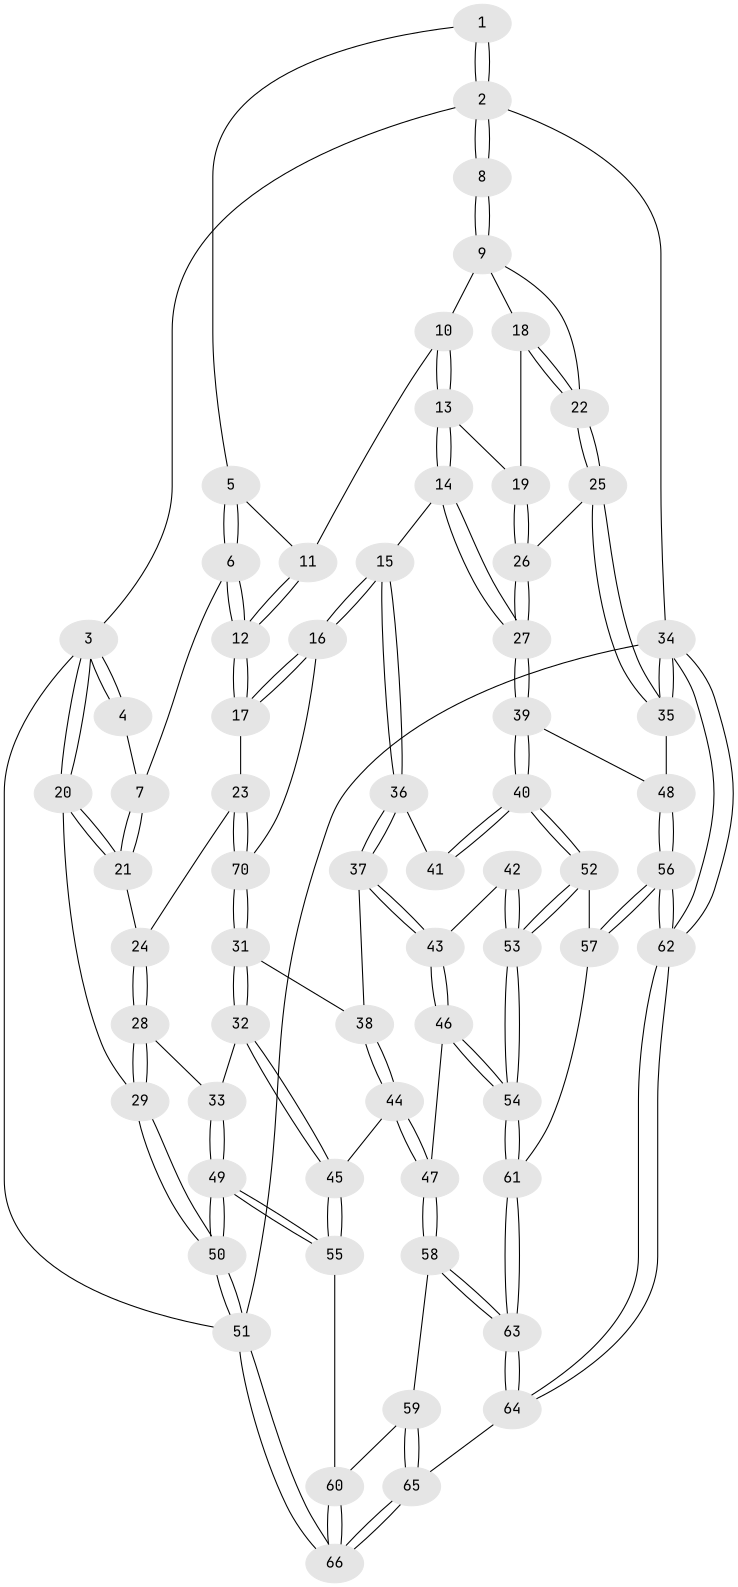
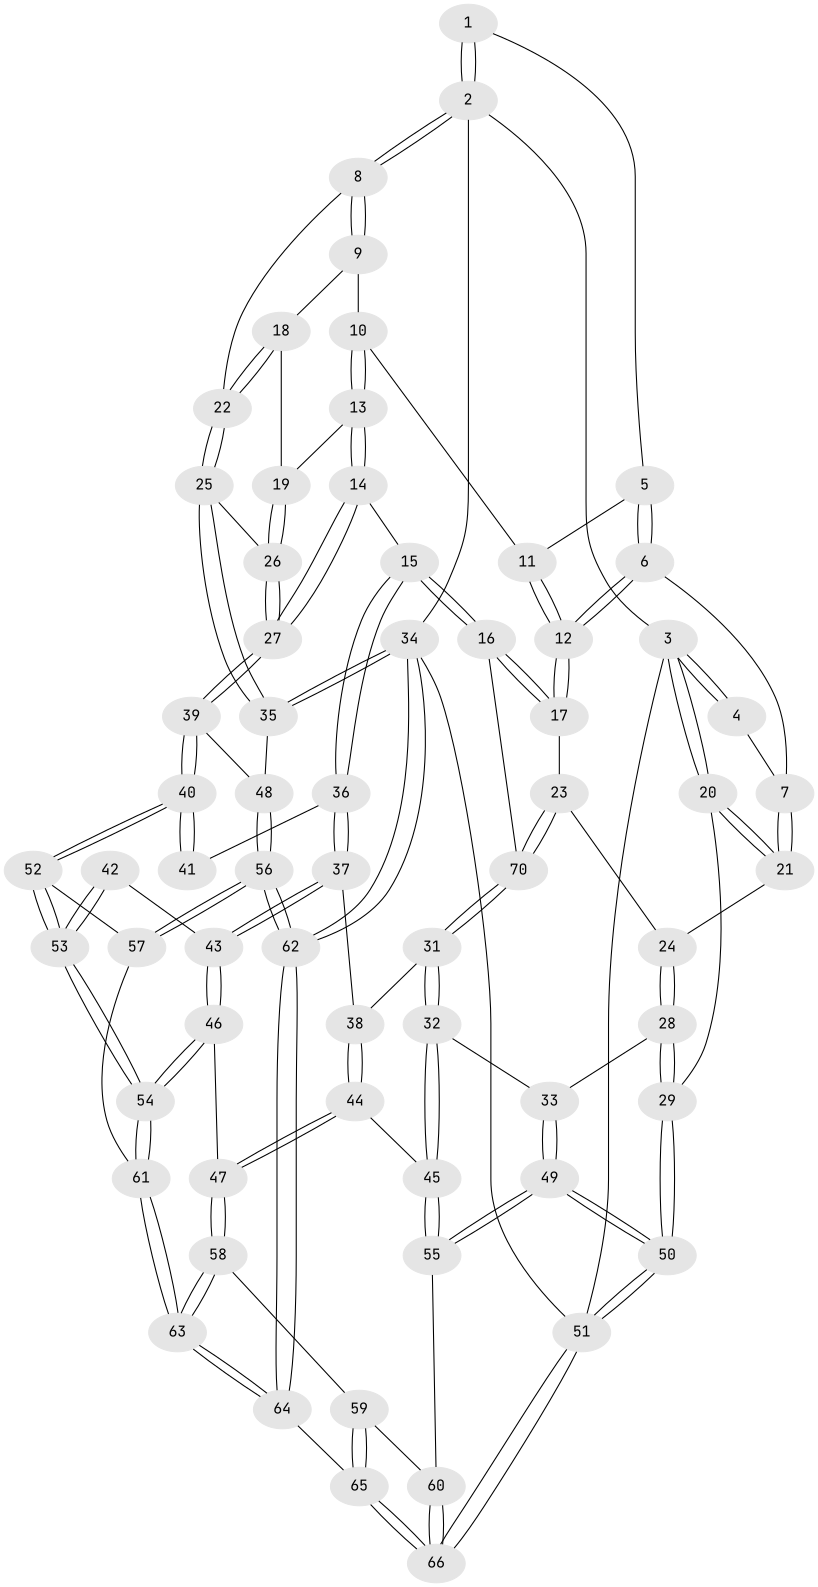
  graph {
    fontname="JetBrains Mono"
    node [color=gray90 fontname="JetBrains Mono" style=filled]
    edge [fontname="JetBrains Mono"]
    1
    2
    5
    3
    8
    34
    6
    11
    4
    20
    51
    9
    22
    35
    62
    7
    21
    29
    66
    12
    17
    24
    10
    18
    25
    13
    19
    14
    23
    15
    27
    26
    16
    36
    39
    n36 [label=70]
    37
    41
    31
    50
    28
    33
    48
    40
    49
    32
    38
    45
    44
    55
    64
    56
    43
    46
    47
    52
    53
    57
    42
    54
    58
    60
    61
    59
    63
    65
    1 -- 2
    1 -- 2
    1 -- 5
    2 -- 3
    2 -- 8
    2 -- 8
    2 -- 34
    5 -- 6
    5 -- 6
    5 -- 11
    3 -- 4
    3 -- 4
    3 -- 20
    3 -- 20
    3 -- 51
    8 -- 9
    8 -- 9
-   9 -- 22
+   8 -- 22
    34 -- 51
    34 -- 35
    34 -- 35
    34 -- 62
    34 -- 62
    6 -- 7
    6 -- 12
    6 -- 12
    11 -- 12
    11 -- 12
    4 -- 7
    20 -- 21
    20 -- 21
    20 -- 29
    51 -- 66
    51 -- 66
    9 -- 10
    9 -- 18
    22 -- 25
    22 -- 25
    35 -- 48
    62 -- 64
    62 -- 64
    7 -- 21
    7 -- 21
    21 -- 24
    29 -- 50
    29 -- 50
    12 -- 17
    12 -- 17
    17 -- 23
    24 -- 28
    24 -- 28
    10 -- 11
    10 -- 13
    10 -- 13
    18 -- 22
    18 -- 22
    18 -- 19
    25 -- 35
    25 -- 35
    25 -- 26
    13 -- 19
    13 -- 14
    13 -- 14
    19 -- 26
    19 -- 26
    14 -- 15
    14 -- 27
    14 -- 27
    23 -- 24
    23 -- n36
    23 -- n36
    15 -- 16
    15 -- 16
    15 -- 36
    15 -- 36
    27 -- 39
    27 -- 39
    26 -- 27
    26 -- 27
    16 -- 17
    16 -- 17
    16 -- n36
    36 -- 37
    36 -- 37
    36 -- 41
    39 -- 48
    39 -- 40
    39 -- 40
    n36 -- 31
    n36 -- 31
    37 -- 38
    37 -- 43
    37 -- 43
    31 -- 32
    31 -- 32
    31 -- 38
    50 -- 51
    50 -- 51
    28 -- 29
    28 -- 29
    28 -- 33
    33 -- 49
    33 -- 49
    48 -- 56
    48 -- 56
    40 -- 41
    40 -- 41
    40 -- 52
    40 -- 52
    49 -- 50
    49 -- 50
    49 -- 55
    49 -- 55
    32 -- 33
    32 -- 45
    32 -- 45
    38 -- 44
    38 -- 44
    45 -- 55
    45 -- 55
    44 -- 45
    44 -- 47
    44 -- 47
    55 -- 60
    64 -- 65
    56 -- 62
    56 -- 62
    56 -- 57
    56 -- 57
    43 -- 46
    43 -- 46
    46 -- 47
    46 -- 54
    46 -- 54
    47 -- 58
    47 -- 58
    52 -- 53
    52 -- 53
    52 -- 57
    53 -- 54
    53 -- 54
    57 -- 61
    42 -- 43
    42 -- 53
    42 -- 53
    54 -- 61
    54 -- 61
    58 -- 59
    58 -- 63
    58 -- 63
    60 -- 66
    60 -- 66
    61 -- 63
    61 -- 63
    59 -- 60
    59 -- 65
    59 -- 65
    63 -- 64
    63 -- 64
    65 -- 66
    65 -- 66
  }
